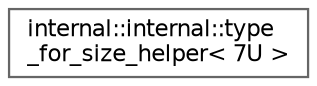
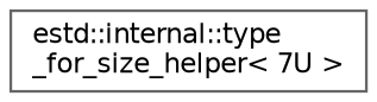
  digraph {
    rankdir=LR
-   n1 [color=grey40 fillcolor=white fontname=Helvetica fontsize=10 height=0.2 label="internal::internal::type\l_for_size_helper\< 7U \>" shape=box style=filled width=0.4]
+   n1 [color=grey40 fillcolor=white fontname=Helvetica fontsize=10 height=0.2 label="estd::internal::type\l_for_size_helper\< 7U \>" shape=box style=filled width=0.4]
  }
